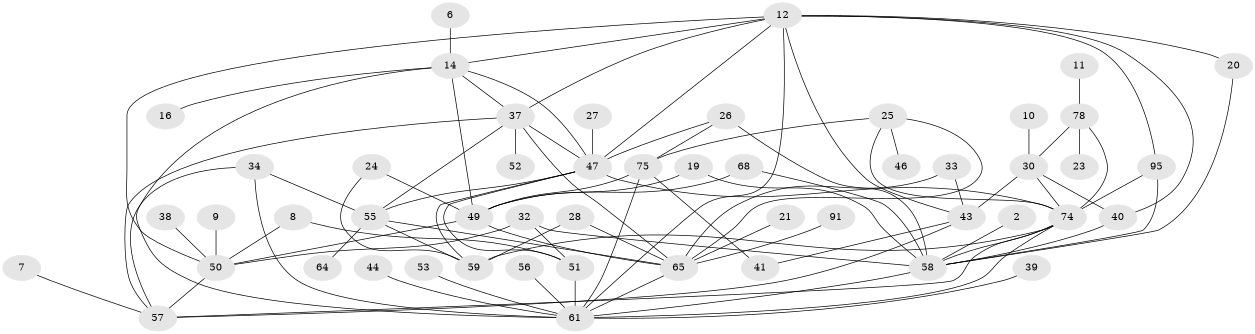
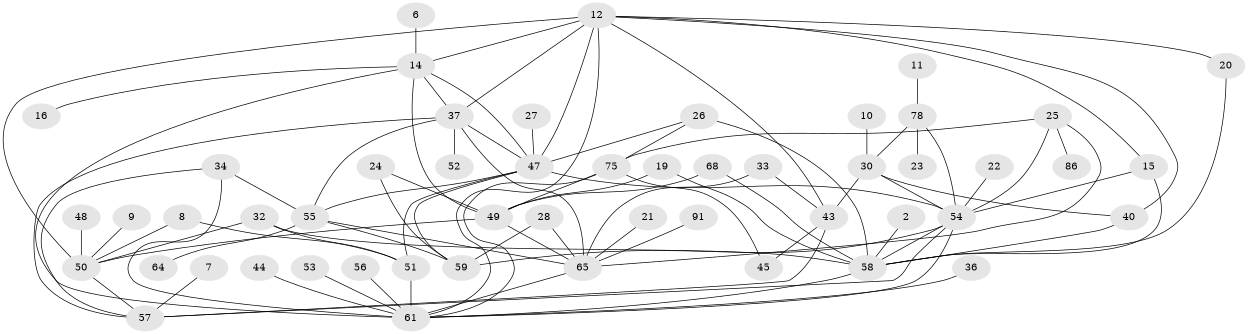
  graph {
    node [color=gray90 style=filled]
    edge [weight=1.0]
    2
    58
    61
    6
    14
    37
    47
    16
    49
    7
    57
    8
    50
    51
    9
    10
    30
    40
    43
-   54 [label=74]
+   54
    n21 [label=78]
    11
    23
    12
-   15 [label=95]
+   15
    20
    n27 [label=65]
    55
    52
-   41
+   41 [label=45]
    59
    19
    21
+   22
    24
    25
    n37 [label=75]
-   46
+   46 [label=86]
    26
    27
    28
    n42 [label=91]
    32
    33
    34
    n46 [label=64]
-   36 [label=39]
+   36
    n48 [label=68]
    44
-   48 [label=38]
+   48
    53
    56
    2 -- 58
    58 -- 61
    6 -- 14
    14 -- 61
    14 -- 37
    14 -- 47
    14 -- 16
    14 -- 49 [weight=2.0]
    37 -- 47
    37 -- 57
    37 -- n27 [weight=2.0]
    37 -- 55 [weight=2.0]
    37 -- 52
    47 -- 51
    47 -- 54
    47 -- 55
    47 -- 59
    49 -- 50
    49 -- n27
    7 -- 57
    8 -- 50
    8 -- 51
    50 -- 57
    51 -- 61 [weight=2.0]
    9 -- 50
    10 -- 30
    30 -- 40
    30 -- 43
    30 -- 54
    40 -- 58
    43 -- 57
    43 -- 41
    54 -- 58
    54 -- 61
    54 -- 57
    54 -- 59
    n21 -- 30
    n21 -- 54
    n21 -- 23
    11 -- n21
    12 -- 61
    12 -- 14
    12 -- 37
    12 -- 47 [weight=2.0]
    12 -- 50
    12 -- 40
    12 -- 43 [weight=2.0]
    12 -- 15
    12 -- 20
    15 -- 58
    15 -- 54
    20 -- 58
    n27 -- 61
    55 -- n27
    55 -- 59
    55 -- n46
    19 -- 58
    19 -- 49
    21 -- n27
+   22 -- 54
    24 -- 49
    24 -- 59
    25 -- 54
    25 -- n27
    25 -- n37
    25 -- 46
    n37 -- 61
    n37 -- 49 [weight=2.0]
    n37 -- 41
    26 -- 58 [weight=2.0]
    26 -- 47
    26 -- n37
    27 -- 47
    28 -- n27 [weight=3.0]
    28 -- 59
    n42 -- n27 [weight=2.0]
    32 -- 58
    32 -- 50
    32 -- 51
    33 -- 43
    33 -- n27
    34 -- 61
    34 -- 57
    34 -- 55
    36 -- 61
    n48 -- 58
    n48 -- 49
    44 -- 61
    48 -- 50
    53 -- 61 [weight=2.0]
    56 -- 61
  }
